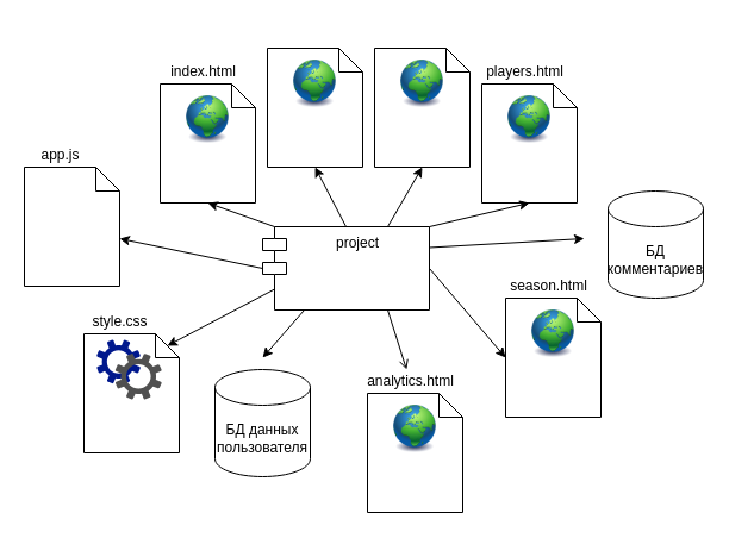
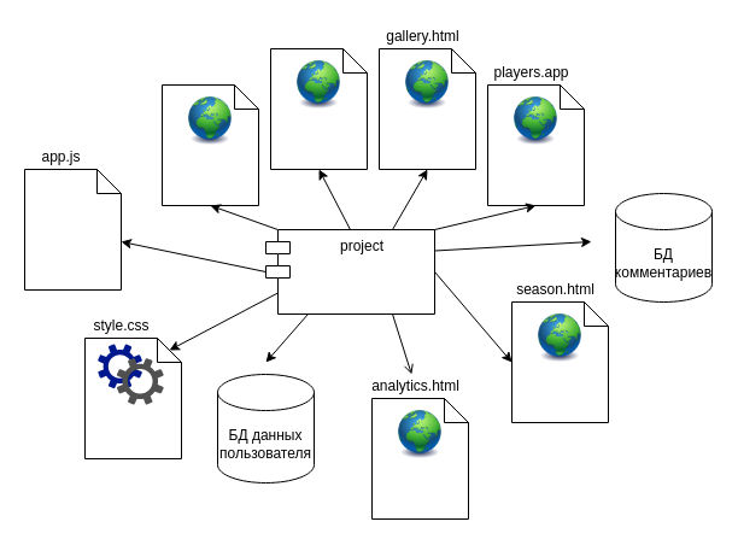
  <mxCell id="0" />
  <mxCell id="1" parent="0" />
  <mxCell id="2" value="project" style="shape=module;align=left;spacingLeft=20;align=center;verticalAlign=top;" parent="1" vertex="1"><mxGeometry x="220" y="190" width="140" height="70" as="geometry" /></mxCell>
  <mxCell id="3" value="" style="group" parent="1" vertex="1" connectable="0"><mxGeometry x="420" y="230" width="84" height="120" as="geometry" /></mxCell>
  <mxCell id="4" value="" style="group" parent="3" vertex="1" connectable="0"><mxGeometry x="4" y="20" width="80" height="100" as="geometry" /></mxCell>
  <mxCell id="5" value="" style="shape=note;size=20;whiteSpace=wrap;html=1;" parent="4" vertex="1"><mxGeometry width="80" height="100" as="geometry" /></mxCell>
  <mxCell id="6" value="" style="shape=image;html=1;verticalAlign=top;verticalLabelPosition=bottom;labelBackgroundColor=#ffffff;imageAspect=0;aspect=fixed;image=https://cdn0.iconfinder.com/data/icons/tools-165/24/text-align-left-128.png" parent="4" vertex="1"><mxGeometry x="10" y="40" width="60" height="60" as="geometry" /></mxCell>
  <mxCell id="7" value="" style="image;html=1;image=img/lib/clip_art/general/Earth_globe_128x128.png" parent="4" vertex="1"><mxGeometry x="20" y="10" width="40" height="40" as="geometry" /></mxCell>
  <mxCell id="8" value="season.html" style="text;html=1;align=center;verticalAlign=middle;resizable=0;points=[];autosize=1;strokeColor=none;fillColor=none;" parent="3" vertex="1"><mxGeometry width="80" height="20" as="geometry" /></mxCell>
  <mxCell id="9" value="" style="group" parent="1" vertex="1" connectable="0"><mxGeometry x="130" y="50" width="84" height="120" as="geometry" /></mxCell>
  <mxCell id="10" value="" style="group" parent="9" vertex="1" connectable="0"><mxGeometry x="4" y="20" width="80" height="100" as="geometry" /></mxCell>
  <mxCell id="11" value="" style="shape=note;size=20;whiteSpace=wrap;html=1;" parent="10" vertex="1"><mxGeometry width="80" height="100" as="geometry" /></mxCell>
  <mxCell id="12" value="" style="shape=image;html=1;verticalAlign=top;verticalLabelPosition=bottom;labelBackgroundColor=#ffffff;imageAspect=0;aspect=fixed;image=https://cdn0.iconfinder.com/data/icons/tools-165/24/text-align-left-128.png" parent="10" vertex="1"><mxGeometry x="10" y="40" width="60" height="60" as="geometry" /></mxCell>
  <mxCell id="13" value="" style="image;html=1;image=img/lib/clip_art/general/Earth_globe_128x128.png" parent="10" vertex="1"><mxGeometry x="20" y="10" width="40" height="40" as="geometry" /></mxCell>
- <mxCell id="14" value="index.html" style="text;html=1;align=center;verticalAlign=middle;resizable=0;points=[];autosize=1;strokeColor=none;fillColor=none;" parent="9" vertex="1"><mxGeometry x="5" width="70" height="20" as="geometry" /></mxCell>
  <mxCell id="15" value="" style="group" parent="1" vertex="1" connectable="0"><mxGeometry x="220" y="20" width="84" height="120" as="geometry" /></mxCell>
  <mxCell id="16" value="" style="group" parent="15" vertex="1" connectable="0"><mxGeometry x="4" y="20" width="80" height="100" as="geometry" /></mxCell>
  <mxCell id="17" value="" style="shape=note;size=20;whiteSpace=wrap;html=1;" parent="16" vertex="1"><mxGeometry width="80" height="100" as="geometry" /></mxCell>
  <mxCell id="18" value="" style="shape=image;html=1;verticalAlign=top;verticalLabelPosition=bottom;labelBackgroundColor=#ffffff;imageAspect=0;aspect=fixed;image=https://cdn0.iconfinder.com/data/icons/tools-165/24/text-align-left-128.png" parent="16" vertex="1"><mxGeometry x="10" y="40" width="60" height="60" as="geometry" /></mxCell>
  <mxCell id="19" value="" style="image;html=1;image=img/lib/clip_art/general/Earth_globe_128x128.png" parent="16" vertex="1"><mxGeometry x="20" y="10" width="40" height="40" as="geometry" /></mxCell>
  <mxCell id="20" value="" style="group" parent="1" vertex="1" connectable="0"><mxGeometry x="304" y="310" width="85" height="120" as="geometry" /></mxCell>
  <mxCell id="21" value="" style="group" parent="20" vertex="1" connectable="0"><mxGeometry x="4" y="20" width="80" height="100" as="geometry" /></mxCell>
  <mxCell id="22" value="" style="shape=note;size=20;whiteSpace=wrap;html=1;" parent="21" vertex="1"><mxGeometry width="80" height="100" as="geometry" /></mxCell>
  <mxCell id="23" value="" style="shape=image;html=1;verticalAlign=top;verticalLabelPosition=bottom;labelBackgroundColor=#ffffff;imageAspect=0;aspect=fixed;image=https://cdn0.iconfinder.com/data/icons/tools-165/24/text-align-left-128.png" parent="21" vertex="1"><mxGeometry x="10" y="40" width="60" height="60" as="geometry" /></mxCell>
  <mxCell id="24" value="" style="image;html=1;image=img/lib/clip_art/general/Earth_globe_128x128.png" parent="21" vertex="1"><mxGeometry x="20" y="10" width="40" height="40" as="geometry" /></mxCell>
  <mxCell id="25" value="analytics.html" style="text;html=1;align=center;verticalAlign=middle;resizable=0;points=[];autosize=1;strokeColor=none;fillColor=none;" parent="20" vertex="1"><mxGeometry x="-5" width="90" height="20" as="geometry" /></mxCell>
  <mxCell id="26" value="" style="group" parent="1" vertex="1" connectable="0"><mxGeometry x="310" y="20" width="84" height="120" as="geometry" /></mxCell>
  <mxCell id="27" value="" style="group" parent="26" vertex="1" connectable="0"><mxGeometry x="4" y="20" width="80" height="100" as="geometry" /></mxCell>
  <mxCell id="28" value="" style="shape=note;size=20;whiteSpace=wrap;html=1;" parent="27" vertex="1"><mxGeometry width="80" height="100" as="geometry" /></mxCell>
  <mxCell id="29" value="" style="shape=image;html=1;verticalAlign=top;verticalLabelPosition=bottom;labelBackgroundColor=#ffffff;imageAspect=0;aspect=fixed;image=https://cdn0.iconfinder.com/data/icons/tools-165/24/text-align-left-128.png" parent="27" vertex="1"><mxGeometry x="10" y="40" width="60" height="60" as="geometry" /></mxCell>
  <mxCell id="30" value="" style="image;html=1;image=img/lib/clip_art/general/Earth_globe_128x128.png" parent="27" vertex="1"><mxGeometry x="20" y="10" width="40" height="40" as="geometry" /></mxCell>
+ <mxCell id="31" value="gallery.html" style="text;html=1;align=center;verticalAlign=middle;resizable=0;points=[];autosize=1;strokeColor=none;fillColor=none;" parent="26" vertex="1"><mxGeometry width="80" height="20" as="geometry" /></mxCell>
  <mxCell id="32" value="" style="group" parent="1" vertex="1" connectable="0"><mxGeometry x="400" y="50" width="84" height="120" as="geometry" /></mxCell>
  <mxCell id="33" value="" style="group" parent="32" vertex="1" connectable="0"><mxGeometry x="4" y="20" width="80" height="100" as="geometry" /></mxCell>
  <mxCell id="34" value="" style="shape=note;size=20;whiteSpace=wrap;html=1;" parent="33" vertex="1"><mxGeometry width="80" height="100" as="geometry" /></mxCell>
  <mxCell id="35" value="" style="shape=image;html=1;verticalAlign=top;verticalLabelPosition=bottom;labelBackgroundColor=#ffffff;imageAspect=0;aspect=fixed;image=https://cdn0.iconfinder.com/data/icons/tools-165/24/text-align-left-128.png" parent="33" vertex="1"><mxGeometry x="10" y="40" width="60" height="60" as="geometry" /></mxCell>
  <mxCell id="36" value="" style="image;html=1;image=img/lib/clip_art/general/Earth_globe_128x128.png" parent="33" vertex="1"><mxGeometry x="20" y="10" width="40" height="40" as="geometry" /></mxCell>
- <mxCell id="37" value="players.html" style="text;html=1;align=center;verticalAlign=middle;resizable=0;points=[];autosize=1;strokeColor=none;fillColor=none;" parent="32" vertex="1"><mxGeometry width="80" height="20" as="geometry" /></mxCell>
+ <mxCell id="37" value="players.app" style="text;html=1;align=center;verticalAlign=middle;resizable=0;points=[];autosize=1;strokeColor=none;fillColor=none;" parent="32" vertex="1"><mxGeometry width="80" height="20" as="geometry" /></mxCell>
  <mxCell id="38" value="" style="group" parent="1" vertex="1" connectable="0"><mxGeometry x="70" y="260" width="80" height="120" as="geometry" /></mxCell>
  <mxCell id="39" value="" style="group" parent="38" vertex="1" connectable="0"><mxGeometry y="20" width="80" height="100" as="geometry" /></mxCell>
  <mxCell id="40" value="" style="shape=note;size=20;whiteSpace=wrap;html=1;" parent="39" vertex="1"><mxGeometry width="80" height="100" as="geometry" /></mxCell>
  <mxCell id="41" value="" style="shape=image;html=1;verticalAlign=top;verticalLabelPosition=bottom;labelBackgroundColor=#ffffff;imageAspect=0;aspect=fixed;image=https://cdn0.iconfinder.com/data/icons/tools-165/24/text-align-left-128.png" parent="39" vertex="1"><mxGeometry x="10" y="40" width="60" height="60" as="geometry" /></mxCell>
  <mxCell id="42" value="" style="group" parent="39" vertex="1" connectable="0"><mxGeometry x="10.72" y="5" width="54.55" height="50" as="geometry" /></mxCell>
  <mxCell id="43" value="" style="sketch=0;aspect=fixed;pointerEvents=1;shadow=0;dashed=0;html=1;strokeColor=none;labelPosition=center;verticalLabelPosition=bottom;verticalAlign=top;align=center;fillColor=#00188D;shape=mxgraph.mscae.enterprise.settings" parent="42" vertex="1"><mxGeometry width="36.712" height="36.712" as="geometry" /></mxCell>
  <mxCell id="44" value="" style="sketch=0;pointerEvents=1;shadow=0;dashed=0;html=1;strokeColor=none;labelPosition=center;verticalLabelPosition=bottom;verticalAlign=top;align=center;fillColor=#505050;shape=mxgraph.mscae.enterprise.settings" parent="42" vertex="1"><mxGeometry x="15.586" y="11.538" width="38.964" height="38.462" as="geometry" /></mxCell>
  <mxCell id="45" value="style.css" style="text;html=1;align=center;verticalAlign=middle;resizable=0;points=[];autosize=1;strokeColor=none;fillColor=none;" parent="38" vertex="1"><mxGeometry width="60" height="20" as="geometry" /></mxCell>
  <mxCell id="46" value="" style="group" parent="1" vertex="1" connectable="0"><mxGeometry x="20" y="120" width="80" height="120" as="geometry" /></mxCell>
  <mxCell id="47" value="" style="group" parent="46" vertex="1" connectable="0"><mxGeometry y="20" width="80" height="100" as="geometry" /></mxCell>
  <mxCell id="48" value="" style="shape=note;size=20;whiteSpace=wrap;html=1;" parent="47" vertex="1"><mxGeometry width="80" height="100" as="geometry" /></mxCell>
  <mxCell id="49" value="" style="shape=image;html=1;verticalAlign=top;verticalLabelPosition=bottom;labelBackgroundColor=#ffffff;imageAspect=0;aspect=fixed;image=https://cdn0.iconfinder.com/data/icons/tools-165/24/text-align-left-128.png" parent="47" vertex="1"><mxGeometry x="10" y="40" width="60" height="60" as="geometry" /></mxCell>
  <mxCell id="50" value="" style="shape=image;html=1;verticalAlign=top;verticalLabelPosition=bottom;labelBackgroundColor=#ffffff;imageAspect=0;aspect=fixed;image=https://cdn4.iconfinder.com/data/icons/scripting-and-programming-languages/512/js-128.png" parent="47" vertex="1"><mxGeometry x="23" y="20" width="34" height="34" as="geometry" /></mxCell>
  <mxCell id="51" value="app.js" style="text;html=1;align=center;verticalAlign=middle;resizable=0;points=[];autosize=1;strokeColor=none;fillColor=none;" parent="46" vertex="1"><mxGeometry x="5" width="50" height="20" as="geometry" /></mxCell>
  <mxCell id="52" value="БД данных пользователя" style="shape=cylinder3;whiteSpace=wrap;html=1;boundedLbl=1;backgroundOutline=1;size=15;" parent="1" vertex="1"><mxGeometry x="180" y="310" width="80" height="90" as="geometry" /></mxCell>
  <mxCell id="53" value="" style="endArrow=classic;html=1;rounded=0;exitX=1;exitY=0;exitDx=0;exitDy=0;entryX=0.5;entryY=1;entryDx=0;entryDy=0;" parent="1" source="2" target="35" edge="1"><mxGeometry width="50" height="50" relative="1" as="geometry"><mxPoint x="380" y="290" as="sourcePoint" /><mxPoint x="430" y="240" as="targetPoint" /></mxGeometry></mxCell>
  <mxCell id="54" value="" style="endArrow=classic;html=1;rounded=0;exitX=0.75;exitY=0;exitDx=0;exitDy=0;entryX=0.5;entryY=1;entryDx=0;entryDy=0;entryPerimeter=0;" parent="1" source="2" target="29" edge="1"><mxGeometry width="50" height="50" relative="1" as="geometry"><mxPoint x="370" y="200" as="sourcePoint" /><mxPoint x="454" y="180" as="targetPoint" /></mxGeometry></mxCell>
  <mxCell id="55" value="" style="endArrow=classic;html=1;rounded=0;exitX=0.5;exitY=0;exitDx=0;exitDy=0;entryX=0.5;entryY=1;entryDx=0;entryDy=0;" parent="1" source="2" target="18" edge="1"><mxGeometry width="50" height="50" relative="1" as="geometry"><mxPoint x="335" y="200" as="sourcePoint" /><mxPoint x="364" y="150" as="targetPoint" /></mxGeometry></mxCell>
  <mxCell id="56" value="" style="endArrow=classic;html=1;rounded=0;exitX=0;exitY=0;exitDx=10;exitDy=0;entryX=0.5;entryY=1;entryDx=0;entryDy=0;exitPerimeter=0;" parent="1" source="2" target="12" edge="1"><mxGeometry width="50" height="50" relative="1" as="geometry"><mxPoint x="300" y="200" as="sourcePoint" /><mxPoint x="274" y="150" as="targetPoint" /></mxGeometry></mxCell>
  <mxCell id="57" value="" style="endArrow=classic;html=1;rounded=0;exitX=1;exitY=0.5;exitDx=0;exitDy=0;entryX=0;entryY=0.5;entryDx=0;entryDy=0;entryPerimeter=0;" parent="1" source="2" target="5" edge="1"><mxGeometry width="50" height="50" relative="1" as="geometry"><mxPoint x="370" y="200" as="sourcePoint" /><mxPoint x="454" y="180" as="targetPoint" /></mxGeometry></mxCell>
  <mxCell id="58" value="" style="endArrow=open;html=1;rounded=0;exitX=0.75;exitY=1;exitDx=0;exitDy=0;" parent="1" source="2" target="25" edge="1"><mxGeometry width="50" height="50" relative="1" as="geometry"><mxPoint x="370" y="235" as="sourcePoint" /><mxPoint x="434" y="310" as="targetPoint" /></mxGeometry></mxCell>
  <mxCell id="59" value="" style="endArrow=classic;html=1;rounded=0;exitX=0.25;exitY=1;exitDx=0;exitDy=0;" parent="1" source="2" edge="1"><mxGeometry width="50" height="50" relative="1" as="geometry"><mxPoint x="335" y="270" as="sourcePoint" /><mxPoint x="220" y="300" as="targetPoint" /></mxGeometry></mxCell>
  <mxCell id="60" value="" style="endArrow=classic;html=1;rounded=0;exitX=0;exitY=0.75;exitDx=10;exitDy=0;exitPerimeter=0;" parent="1" source="2" edge="1"><mxGeometry width="50" height="50" relative="1" as="geometry"><mxPoint x="265" y="270" as="sourcePoint" /><mxPoint x="140" y="290" as="targetPoint" /></mxGeometry></mxCell>
  <mxCell id="61" value="" style="endArrow=classic;html=1;rounded=0;exitX=0;exitY=0;exitDx=0;exitDy=35;exitPerimeter=0;entryX=0;entryY=0;entryDx=80;entryDy=60;entryPerimeter=0;" parent="1" source="2" target="48" edge="1"><mxGeometry width="50" height="50" relative="1" as="geometry"><mxPoint x="240" y="252.5" as="sourcePoint" /><mxPoint x="150" y="300" as="targetPoint" /></mxGeometry></mxCell>
  <mxCell id="62" value="БД комментариев" style="shape=cylinder3;whiteSpace=wrap;html=1;boundedLbl=1;backgroundOutline=1;size=15;" vertex="1" parent="1"><mxGeometry x="510" y="160" width="80" height="90" as="geometry" /></mxCell>
  <mxCell id="63" value="" style="endArrow=classic;html=1;rounded=0;exitX=1;exitY=0.25;exitDx=0;exitDy=0;" edge="1" parent="1" source="2"><mxGeometry width="50" height="50" relative="1" as="geometry"><mxPoint x="265" y="270" as="sourcePoint" /><mxPoint x="490" y="200" as="targetPoint" /></mxGeometry></mxCell>
